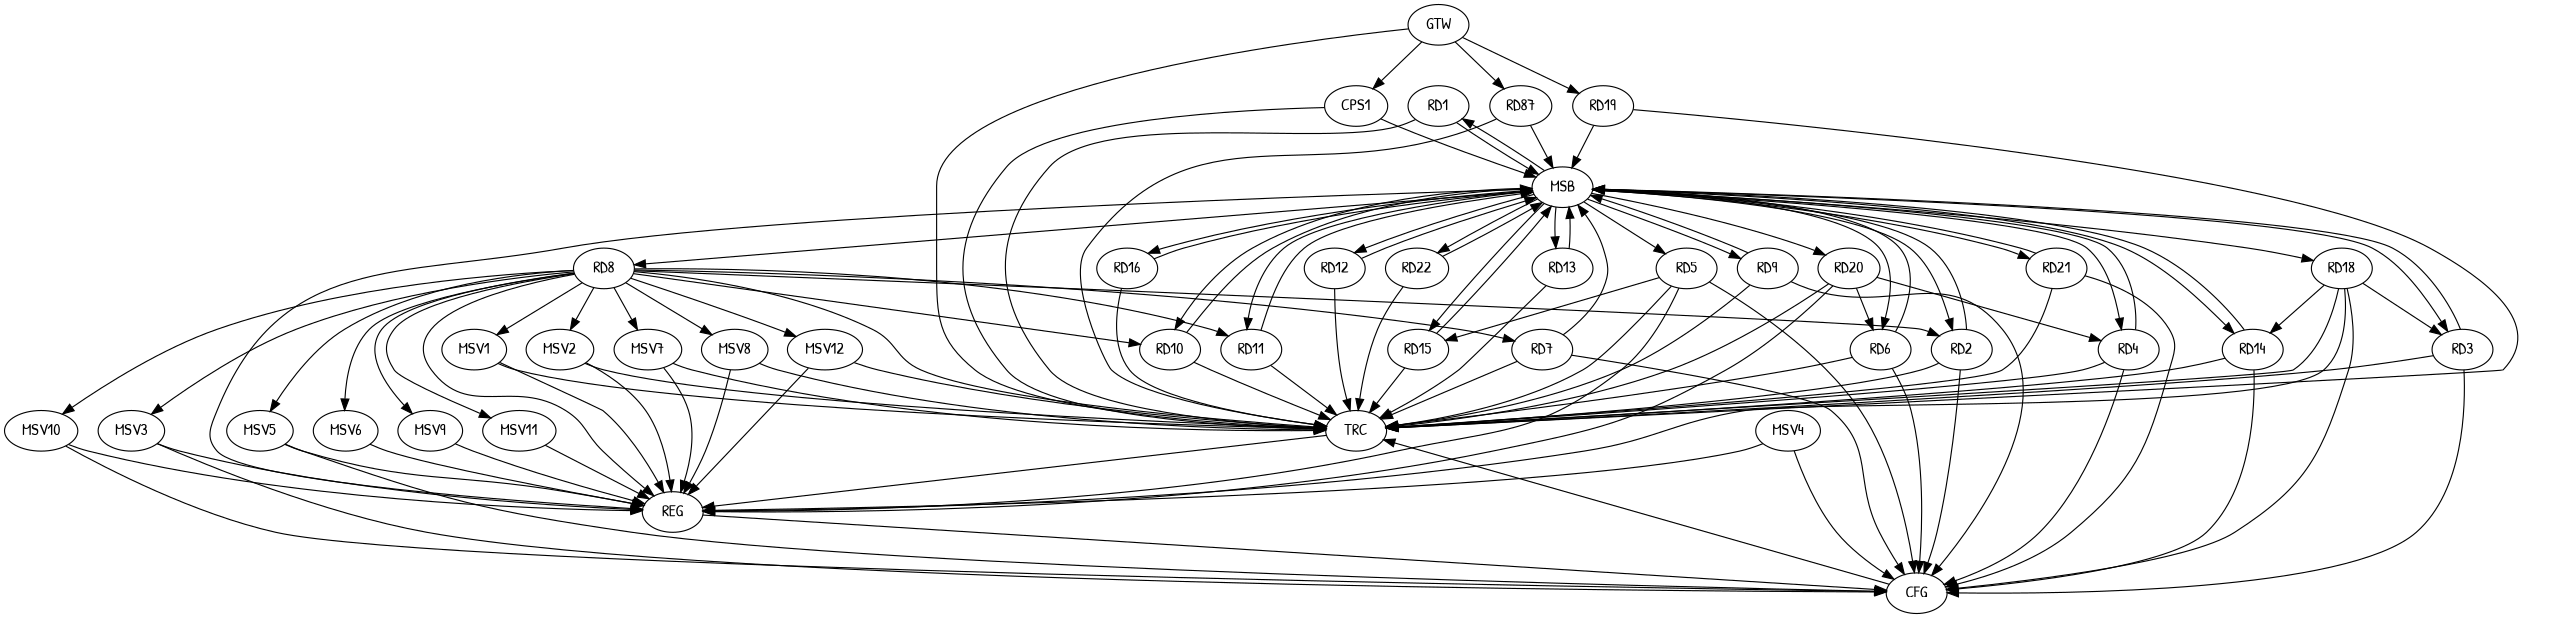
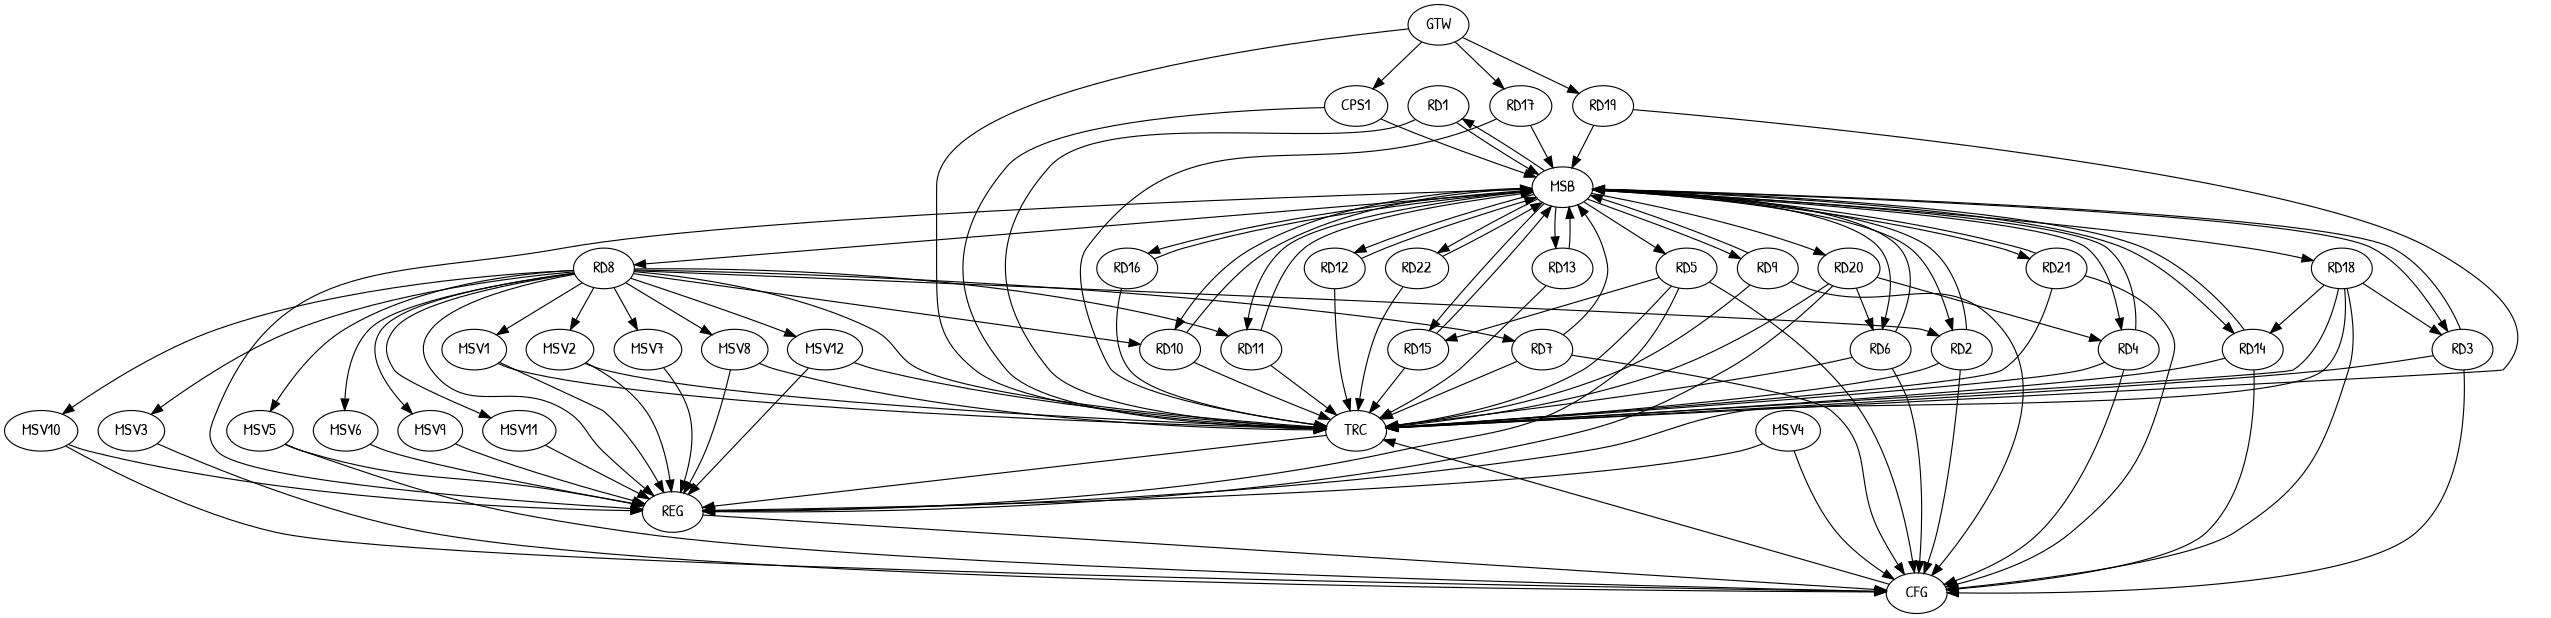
  strict digraph {
    fontname="Patrick Hand"
    node [fontname="Patrick Hand"]
    edge [fontname="Patrick Hand"]
    n1 [label=RD1]
    n2 [label=MSB]
    n3 [label=TRC]
    n4 [label=RD2]
    n5 [label=RD3]
    n6 [label=RD4]
    n7 [label=RD5]
    n8 [label=RD15]
    n9 [label=REG]
    n10 [label=RD6]
    n11 [label=RD8]
    n12 [label=RD10]
    n13 [label=RD9]
    n14 [label=RD11]
    n15 [label=RD12]
    n16 [label=RD13]
    n17 [label=RD14]
    n18 [label=RD16]
    n19 [label=RD18]
    n20 [label=RD20]
    n21 [label=RD21]
    n22 [label=RD22]
    n23 [label=CFG]
    n24 [label=RD7]
    n25 [label=MSV1]
    n26 [label=MSV2]
    n27 [label=MSV3]
    n28 [label=MSV5]
    n29 [label=MSV6]
    n30 [label=MSV7]
    n31 [label=MSV8]
    n32 [label=MSV9]
    n33 [label=MSV10]
    n34 [label=MSV11]
    n35 [label=MSV12]
    n36 [label=MSV4]
-   n37 [label=RD87]
+   n37 [label=RD17]
    n38 [label=RD19]
    n39 [label=CPS1]
    n40 [label=GTW]
    n1 -> n2
    n1 -> n3
    n2 -> n1
    n2 -> n4
    n2 -> n5
    n2 -> n6
    n2 -> n7
    n2 -> n8
    n2 -> n9
    n2 -> n10
    n2 -> n11
    n2 -> n12
    n2 -> n13
    n2 -> n14
    n2 -> n15
    n2 -> n16
    n2 -> n17
    n2 -> n18
    n2 -> n19
    n2 -> n20
    n2 -> n21
    n2 -> n22
    n3 -> n9
    n4 -> n2
    n4 -> n3
    n4 -> n23
    n5 -> n2
    n5 -> n3
    n5 -> n23
    n6 -> n2
    n6 -> n3
    n6 -> n23
    n7 -> n3
    n7 -> n8
    n7 -> n9
    n7 -> n23
    n8 -> n2
    n8 -> n3
    n9 -> n23
    n10 -> n2
    n10 -> n3
    n10 -> n23
    n11 -> n3
    n11 -> n4
    n11 -> n9
    n11 -> n12
    n11 -> n14
    n11 -> n24
    n11 -> n25
    n11 -> n26
    n11 -> n27
    n11 -> n28
    n11 -> n29
    n11 -> n30
    n11 -> n31
    n11 -> n32
    n11 -> n33
    n11 -> n34
    n11 -> n35
    n12 -> n2
    n12 -> n3
    n13 -> n2
    n13 -> n3
    n13 -> n23
    n14 -> n2
    n14 -> n3
    n15 -> n2
    n15 -> n3
    n16 -> n2
    n16 -> n3
    n17 -> n2
    n17 -> n3
    n17 -> n23
    n18 -> n2
    n18 -> n3
    n19 -> n3
    n19 -> n5
    n19 -> n9
    n19 -> n17
    n19 -> n23
    n20 -> n3
    n20 -> n6
    n20 -> n9
    n20 -> n10
    n21 -> n2
    n21 -> n3
    n21 -> n23
    n22 -> n2
    n22 -> n3
    n23 -> n3
    n24 -> n2
    n24 -> n3
    n24 -> n23
    n25 -> n3
    n25 -> n9
    n26 -> n3
    n26 -> n9
-   n27 -> n9
    n27 -> n23
    n28 -> n9
    n28 -> n23
    n29 -> n9
-   n30 -> n3
    n30 -> n9
    n31 -> n3
    n31 -> n9
    n32 -> n9
    n33 -> n9
    n33 -> n23
    n34 -> n9
    n35 -> n3
    n35 -> n9
    n36 -> n9
    n36 -> n23
    n37 -> n2
    n37 -> n3
    n38 -> n2
    n38 -> n3
    n39 -> n2
    n39 -> n3
    n40 -> n3
    n40 -> n37
    n40 -> n38
    n40 -> n39
  }
